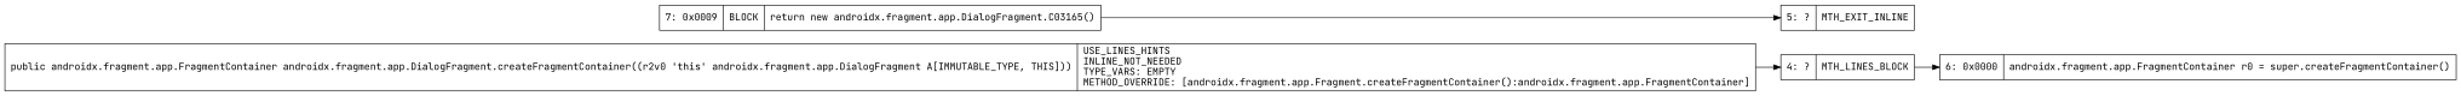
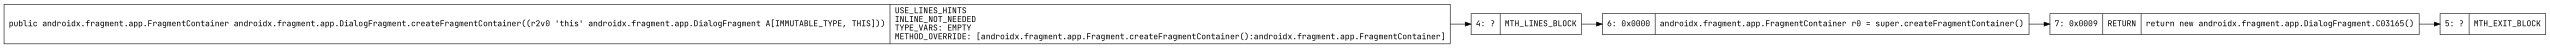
  digraph {
    fontname="JetBrains Mono"
    rankdir=LR
    node [fontname="JetBrains Mono" shape=record]
    edge [fontname="JetBrains Mono"]
    n1 [label="{4\:\ ?|MTH_LINES_BLOCK\l}"]
    n2 [label="{6\:\ 0x0000|androidx.fragment.app.FragmentContainer r0 = super.createFragmentContainer()\l}"]
-   n3 [label="{7\:\ 0x0009|BLOCK\l|return new androidx.fragment.app.DialogFragment.C03165()\l}"]
-   n4 [label="{5\:\ ?|MTH_EXIT_INLINE\l}"]
+   n3 [label="{7\:\ 0x0009|RETURN\l|return new androidx.fragment.app.DialogFragment.C03165()\l}"]
+   n4 [label="{5\:\ ?|MTH_EXIT_BLOCK\l}"]
    n5 [label="{public androidx.fragment.app.FragmentContainer androidx.fragment.app.DialogFragment.createFragmentContainer((r2v0 'this' androidx.fragment.app.DialogFragment A[IMMUTABLE_TYPE, THIS]))  | USE_LINES_HINTS\lINLINE_NOT_NEEDED\lTYPE_VARS: EMPTY\lMETHOD_OVERRIDE: [androidx.fragment.app.Fragment.createFragmentContainer():androidx.fragment.app.FragmentContainer]\l}"]
    n1 -> n2
+   n2 -> n3
    n3 -> n4
    n5 -> n1
  }
